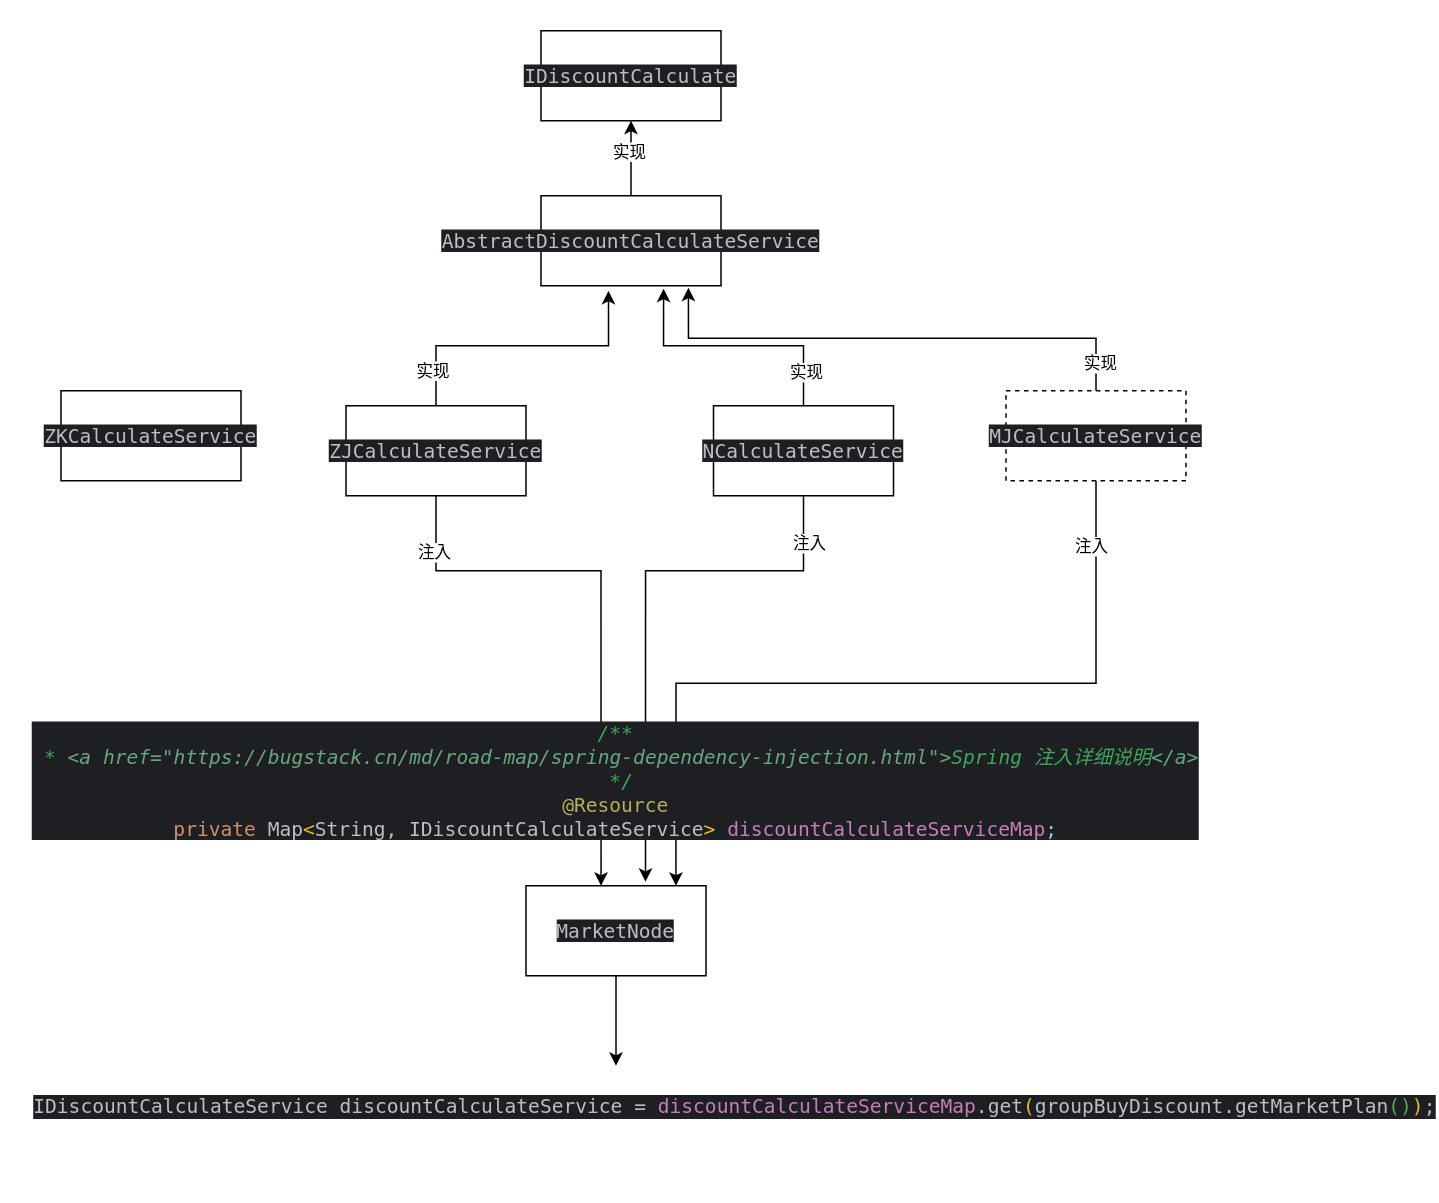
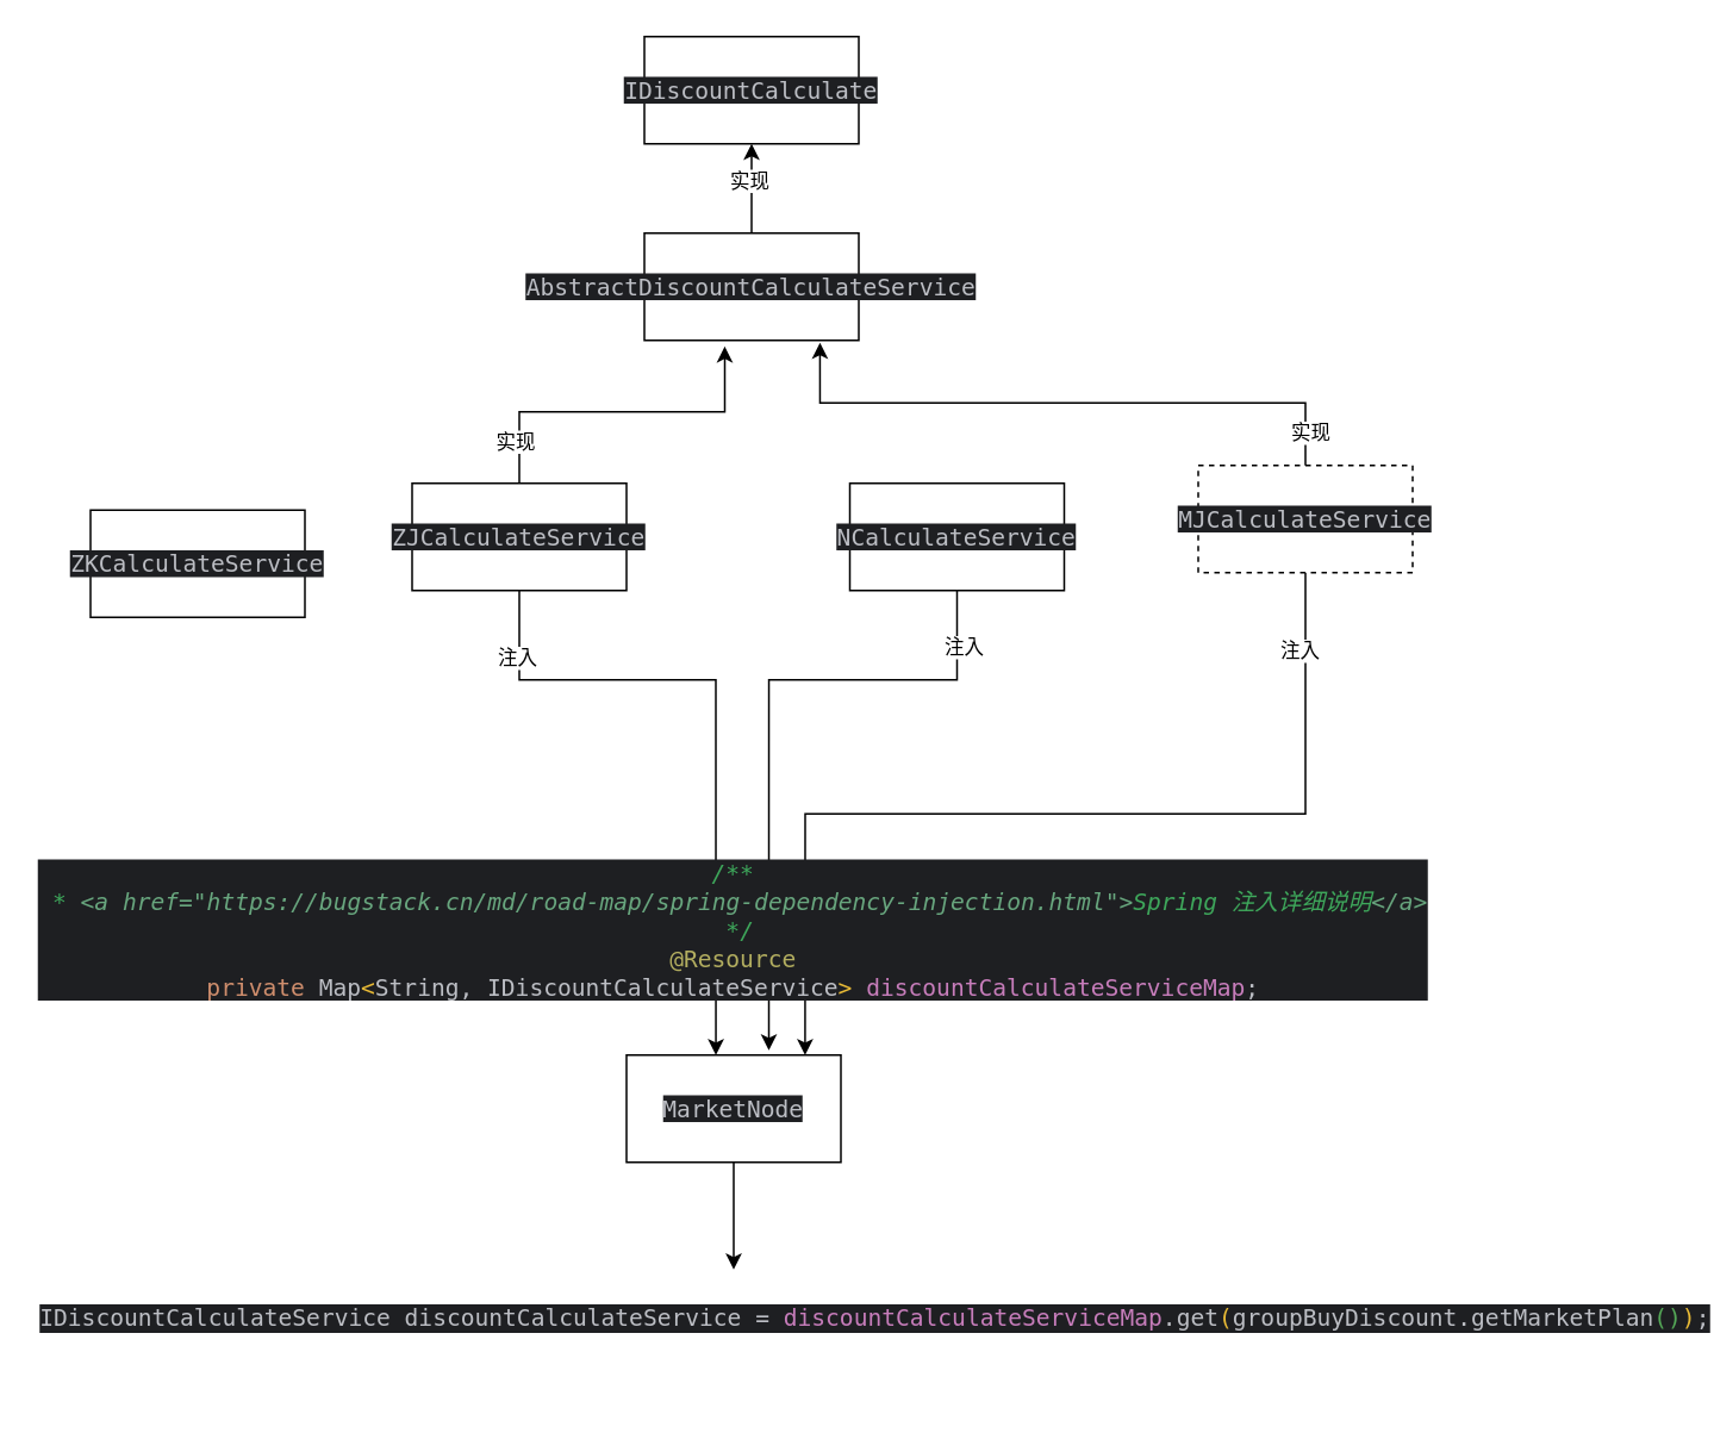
  <mxCell id="0" />
  <mxCell id="1" parent="0" />
  <mxCell id="2" value="&lt;div style=&quot;background-color:#1e1f22;color:#bcbec4&quot;&gt;&lt;pre style=&quot;font-family:'JetBrains Mono',monospace;font-size:9.8pt;&quot;&gt;IDiscountCalculate&lt;/pre&gt;&lt;/div&gt;" style="rounded=0;whiteSpace=wrap;html=1;" vertex="1" parent="1"><mxGeometry x="360" y="20" width="120" height="60" as="geometry" /></mxCell>
  <mxCell id="3" style="edgeStyle=orthogonalEdgeStyle;rounded=0;orthogonalLoop=1;jettySize=auto;html=1;entryX=0.5;entryY=1;entryDx=0;entryDy=0;" edge="1" parent="1" source="5" target="2"><mxGeometry relative="1" as="geometry" /></mxCell>
  <mxCell id="4" value="实现" style="edgeLabel;html=1;align=center;verticalAlign=middle;resizable=0;points=[];" vertex="1" connectable="0" parent="3"><mxGeometry x="0.2" y="2" relative="1" as="geometry"><mxPoint as="offset" /></mxGeometry></mxCell>
  <mxCell id="5" value="&lt;div style=&quot;background-color:#1e1f22;color:#bcbec4&quot;&gt;&lt;pre style=&quot;font-family:'JetBrains Mono',monospace;font-size:9.8pt;&quot;&gt;AbstractDiscountCalculateService&lt;/pre&gt;&lt;/div&gt;" style="rounded=0;whiteSpace=wrap;html=1;" vertex="1" parent="1"><mxGeometry x="360" y="130" width="120" height="60" as="geometry" /></mxCell>
- <mxCell id="6" value="&lt;div style=&quot;background-color:#1e1f22;color:#bcbec4&quot;&gt;&lt;pre style=&quot;font-family:'JetBrains Mono',monospace;font-size:9.8pt;&quot;&gt;ZKCalculateService&lt;/pre&gt;&lt;/div&gt;" style="rounded=0;whiteSpace=wrap;html=1;" vertex="1" parent="1"><mxGeometry x="40" y="260" width="120" height="60" as="geometry" /></mxCell>
+ <mxCell id="6" value="&lt;div style=&quot;background-color:#1e1f22;color:#bcbec4&quot;&gt;&lt;pre style=&quot;font-family:'JetBrains Mono',monospace;font-size:9.8pt;&quot;&gt;ZKCalculateService&lt;/pre&gt;&lt;/div&gt;" style="rounded=0;whiteSpace=wrap;html=1;" vertex="1" parent="1"><mxGeometry x="50" y="285" width="120" height="60" as="geometry" /></mxCell>
  <mxCell id="7" style="edgeStyle=orthogonalEdgeStyle;rounded=0;orthogonalLoop=1;jettySize=auto;html=1;exitX=0.5;exitY=1;exitDx=0;exitDy=0;entryX=0.417;entryY=0;entryDx=0;entryDy=0;entryPerimeter=0;" edge="1" parent="1" source="9" target="21"><mxGeometry relative="1" as="geometry"><mxPoint x="400" y="450" as="targetPoint" /><Array as="points"><mxPoint x="290" y="380" /><mxPoint x="400" y="380" /></Array></mxGeometry></mxCell>
  <mxCell id="8" value="注入" style="edgeLabel;html=1;align=center;verticalAlign=middle;resizable=0;points=[];" vertex="1" connectable="0" parent="7"><mxGeometry x="-0.8" y="-2" relative="1" as="geometry"><mxPoint as="offset" /></mxGeometry></mxCell>
  <mxCell id="9" value="&lt;div style=&quot;background-color:#1e1f22;color:#bcbec4&quot;&gt;&lt;pre style=&quot;font-family:'JetBrains Mono',monospace;font-size:9.8pt;&quot;&gt;ZJCalculateService&lt;/pre&gt;&lt;/div&gt;" style="rounded=0;whiteSpace=wrap;html=1;" vertex="1" parent="1"><mxGeometry x="230" y="270" width="120" height="60" as="geometry" /></mxCell>
  <mxCell id="10" style="edgeStyle=orthogonalEdgeStyle;rounded=0;orthogonalLoop=1;jettySize=auto;html=1;exitX=0.5;exitY=1;exitDx=0;exitDy=0;entryX=0.664;entryY=-0.044;entryDx=0;entryDy=0;entryPerimeter=0;" edge="1" parent="1" source="12" target="21"><mxGeometry relative="1" as="geometry"><mxPoint x="430" y="460" as="targetPoint" /><Array as="points"><mxPoint x="535" y="380" /><mxPoint x="430" y="380" /></Array></mxGeometry></mxCell>
  <mxCell id="11" value="注入" style="edgeLabel;html=1;align=center;verticalAlign=middle;resizable=0;points=[];" vertex="1" connectable="0" parent="10"><mxGeometry x="-0.827" y="3" relative="1" as="geometry"><mxPoint as="offset" /></mxGeometry></mxCell>
  <mxCell id="12" value="&lt;div style=&quot;background-color:#1e1f22;color:#bcbec4&quot;&gt;&lt;pre style=&quot;font-family:'JetBrains Mono',monospace;font-size:9.8pt;&quot;&gt;NCalculateService&lt;/pre&gt;&lt;/div&gt;" style="rounded=0;whiteSpace=wrap;html=1;" vertex="1" parent="1"><mxGeometry x="475" y="270" width="120" height="60" as="geometry" /></mxCell>
  <mxCell id="13" value="&lt;div style=&quot;background-color:#1e1f22;color:#bcbec4&quot;&gt;&lt;pre style=&quot;font-family:'JetBrains Mono',monospace;font-size:9.8pt;&quot;&gt;MJCalculateService&lt;/pre&gt;&lt;/div&gt;" style="rounded=0;whiteSpace=wrap;html=1;dashed=1;" vertex="1" parent="1"><mxGeometry x="670" y="260" width="120" height="60" as="geometry" /></mxCell>
  <mxCell id="14" style="edgeStyle=orthogonalEdgeStyle;rounded=0;orthogonalLoop=1;jettySize=auto;html=1;exitX=0.5;exitY=0;exitDx=0;exitDy=0;entryX=0.375;entryY=1.056;entryDx=0;entryDy=0;entryPerimeter=0;" edge="1" parent="1" source="9" target="5"><mxGeometry relative="1" as="geometry" /></mxCell>
  <mxCell id="15" value="实现" style="edgeLabel;html=1;align=center;verticalAlign=middle;resizable=0;points=[];" vertex="1" connectable="0" parent="14"><mxGeometry x="-0.75" y="3" relative="1" as="geometry"><mxPoint as="offset" /></mxGeometry></mxCell>
- <mxCell id="16" style="edgeStyle=orthogonalEdgeStyle;rounded=0;orthogonalLoop=1;jettySize=auto;html=1;exitX=0.5;exitY=0;exitDx=0;exitDy=0;entryX=0.681;entryY=1.033;entryDx=0;entryDy=0;entryPerimeter=0;" edge="1" parent="1" source="12" target="5"><mxGeometry relative="1" as="geometry" /></mxCell>
- <mxCell id="17" value="实现" style="edgeLabel;html=1;align=center;verticalAlign=middle;resizable=0;points=[];" vertex="1" connectable="0" parent="16"><mxGeometry x="-0.732" y="-1" relative="1" as="geometry"><mxPoint as="offset" /></mxGeometry></mxCell>
  <mxCell id="18" style="edgeStyle=orthogonalEdgeStyle;rounded=0;orthogonalLoop=1;jettySize=auto;html=1;exitX=0.5;exitY=0;exitDx=0;exitDy=0;entryX=0.819;entryY=1.022;entryDx=0;entryDy=0;entryPerimeter=0;" edge="1" parent="1" source="13" target="5"><mxGeometry relative="1" as="geometry" /></mxCell>
  <mxCell id="19" value="实现" style="edgeLabel;html=1;align=center;verticalAlign=middle;resizable=0;points=[];" vertex="1" connectable="0" parent="18"><mxGeometry x="-0.888" y="-2" relative="1" as="geometry"><mxPoint as="offset" /></mxGeometry></mxCell>
  <mxCell id="20" style="edgeStyle=orthogonalEdgeStyle;rounded=0;orthogonalLoop=1;jettySize=auto;html=1;exitX=0.5;exitY=1;exitDx=0;exitDy=0;" edge="1" parent="1" source="21" target="25"><mxGeometry relative="1" as="geometry" /></mxCell>
  <mxCell id="21" value="&lt;div style=&quot;background-color:#1e1f22;color:#bcbec4&quot;&gt;&lt;pre style=&quot;font-family:'JetBrains Mono',monospace;font-size:9.8pt;&quot;&gt;MarketNode&lt;/pre&gt;&lt;/div&gt;" style="rounded=0;whiteSpace=wrap;html=1;" vertex="1" parent="1"><mxGeometry x="350" y="590" width="120" height="60" as="geometry" /></mxCell>
  <mxCell id="22" style="edgeStyle=orthogonalEdgeStyle;rounded=0;orthogonalLoop=1;jettySize=auto;html=1;exitX=0.5;exitY=1;exitDx=0;exitDy=0;entryX=0.833;entryY=0;entryDx=0;entryDy=0;entryPerimeter=0;" edge="1" parent="1" source="13" target="21"><mxGeometry relative="1" as="geometry" /></mxCell>
  <mxCell id="23" value="注入" style="edgeLabel;html=1;align=center;verticalAlign=middle;resizable=0;points=[];" vertex="1" connectable="0" parent="22"><mxGeometry x="-0.842" y="-4" relative="1" as="geometry"><mxPoint as="offset" /></mxGeometry></mxCell>
  <mxCell id="24" value="&lt;div style=&quot;background-color:#1e1f22;color:#bcbec4&quot;&gt;&lt;pre style=&quot;font-family:'JetBrains Mono',monospace;font-size:9.8pt;&quot;&gt;&lt;span style=&quot;color:#3ea75b;font-style:italic;&quot;&gt;/**&lt;br&gt;&lt;/span&gt;&lt;span style=&quot;color:#3ea75b;font-style:italic;&quot;&gt; * &lt;/span&gt;&lt;span style=&quot;color:#68a67e;font-style:italic;&quot;&gt;&amp;lt;a href=&quot;https://bugstack.cn/md/road-map/spring-dependency-injection.html&quot;&amp;gt;&lt;/span&gt;&lt;span style=&quot;color:#3ea75b;font-style:italic;&quot;&gt;Spring &lt;/span&gt;&lt;span style=&quot;color:#3ea75b;font-style:italic;font-family:'Courier New',monospace;&quot;&gt;注入详细说明&lt;/span&gt;&lt;span style=&quot;color:#68a67e;font-style:italic;&quot;&gt;&amp;lt;/a&amp;gt;&lt;br&gt;&lt;/span&gt;&lt;span style=&quot;color:#68a67e;font-style:italic;&quot;&gt; &lt;/span&gt;&lt;span style=&quot;color:#3ea75b;font-style:italic;&quot;&gt;*/&lt;br&gt;&lt;/span&gt;&lt;span style=&quot;color:#b3ae60;&quot;&gt;@Resource&lt;br&gt;&lt;/span&gt;&lt;span style=&quot;color:#cf8e6d;&quot;&gt;private &lt;/span&gt;Map&lt;span style=&quot;color:#e8ba36;&quot;&gt;&amp;lt;&lt;/span&gt;String, IDiscountCalculateService&lt;span style=&quot;color:#e8ba36;&quot;&gt;&amp;gt; &lt;/span&gt;&lt;span style=&quot;color:#c77dbb;&quot;&gt;discountCalculateServiceMap&lt;/span&gt;;&lt;/pre&gt;&lt;/div&gt;" style="rounded=0;whiteSpace=wrap;html=1;" vertex="1" parent="1"><mxGeometry x="350" y="490" width="120" height="60" as="geometry" /></mxCell>
  <mxCell id="25" value="&lt;div style=&quot;background-color:#1e1f22;color:#bcbec4&quot;&gt;&lt;pre style=&quot;font-family:'JetBrains Mono',monospace;font-size:9.8pt;&quot;&gt;IDiscountCalculateService discountCalculateService = &lt;span style=&quot;color:#c77dbb;&quot;&gt;discountCalculateServiceMap&lt;/span&gt;.get&lt;span style=&quot;color:#e8ba36;&quot;&gt;(&lt;/span&gt;groupBuyDiscount.getMarketPlan&lt;span style=&quot;color:#54a857;&quot;&gt;()&lt;/span&gt;&lt;span style=&quot;color:#e8ba36;&quot;&gt;)&lt;/span&gt;;&lt;/pre&gt;&lt;/div&gt;" style="text;whiteSpace=wrap;html=1;" vertex="1" parent="1"><mxGeometry x="20" y="710" width="780" height="70" as="geometry" /></mxCell>
